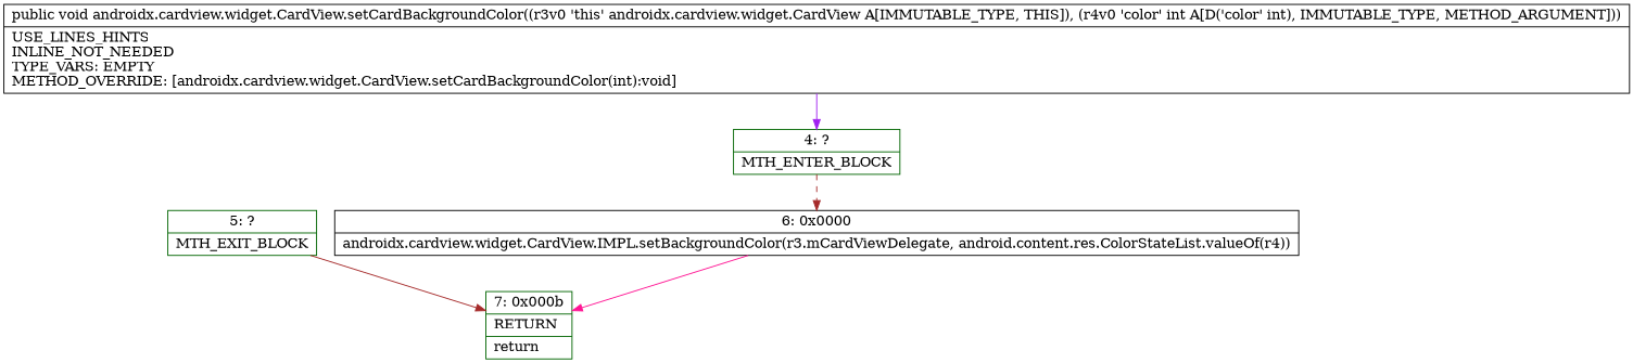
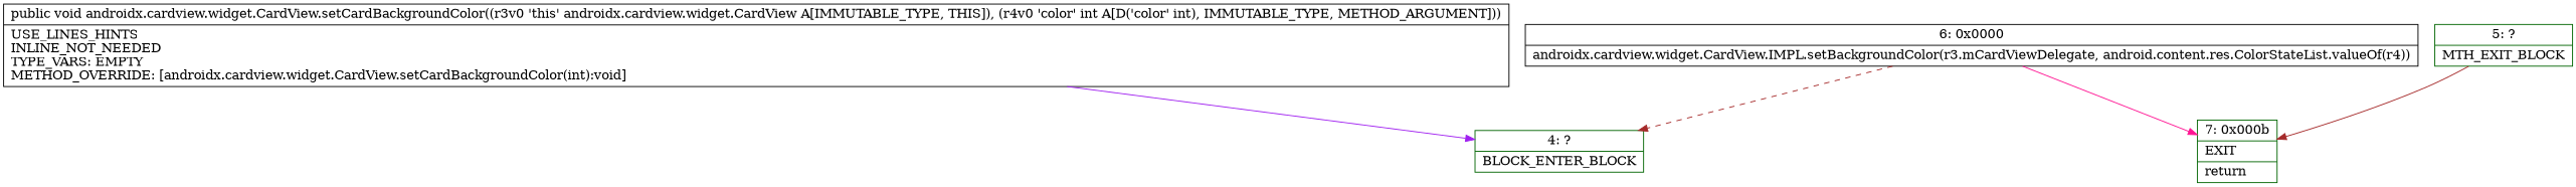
  digraph {
    node [color=darkgreen shape=record]
    edge [color=brown style=solid]
-   n1 [label="{4\:\ ?|MTH_ENTER_BLOCK\l}"]
+   n1 [label="{4\:\ ?|BLOCK_ENTER_BLOCK\l}"]
    n2 [color=black label="{6\:\ 0x0000|androidx.cardview.widget.CardView.IMPL.setBackgroundColor(r3.mCardViewDelegate, android.content.res.ColorStateList.valueOf(r4))\l}"]
-   n3 [label="{7\:\ 0x000b|RETURN\l|return\l}"]
+   n3 [label="{7\:\ 0x000b|EXIT\l|return\l}"]
    n4 [label="{5\:\ ?|MTH_EXIT_BLOCK\l}"]
    n5 [color=black label="{public void androidx.cardview.widget.CardView.setCardBackgroundColor((r3v0 'this' androidx.cardview.widget.CardView A[IMMUTABLE_TYPE, THIS]), (r4v0 'color' int A[D('color' int), IMMUTABLE_TYPE, METHOD_ARGUMENT]))  | USE_LINES_HINTS\lINLINE_NOT_NEEDED\lTYPE_VARS: EMPTY\lMETHOD_OVERRIDE: [androidx.cardview.widget.CardView.setCardBackgroundColor(int):void]\l}"]
-   n1 -> n2 [style=dashed]
+   n2 -> n1 [style=dashed]
    n2 -> n3 [color=deeppink]
    n4 -> n3
    n5 -> n1 [color=purple]
  }
